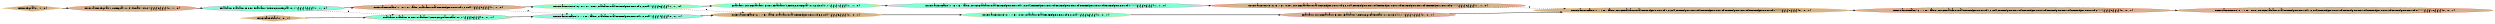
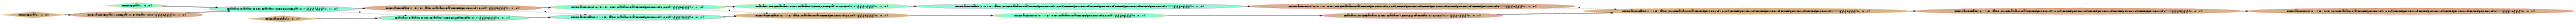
  digraph {
    rankdir=LR
    node [fillcolor=tan shape=ellipse style=filled color=darkorange]
    edge [style=bold]
    n1 [label="Assert.assertFalse(\"6 > 7 => false\",evaluator.eval(TestHelpers.Row.of(6,8,null)))@@@5@@@['0', '0', '1']"]
    n2 [fillcolor=aquamarine label="Assert.assertTrue(\"8 > 7 => true\",evaluator.eval(TestHelpers.Row.of(8,8,null)))@@@6@@@['0', '0', '1']"]
    n3 [label="Evaluator structEvaluator = new Evaluator(STRUCT,greaterThan(\"s1.s2.s3.s4.i\",7))@@@7@@@['0', '0', '1']" color=deeppink]
    n4 [fillcolor=aquamarine label="Assert.assertFalse(\"7 > 7 => false\",evaluator.eval(TestHelpers.Row.of(7,8,null)))@@@4@@@['0', '0', '1']" color=deeppink]
+   n5 [fillcolor=aquamarine label="testNotEqual['1', '0', '0']" shape=diamond]
    n6 [fillcolor=aquamarine label="Evaluator evaluator = new Evaluator(STRUCT,notEqual(\"x\",7))@@@4@@@['1', '1', '0']" color=deeppink]
    n7 [label="Assert.assertFalse(\"7 != 7 => false\",evaluator.eval(TestHelpers.Row.of(7,8,null)))@@@5@@@['1', '1', '0']" color=red]
    n8 [fillcolor=aquamarine label="Evaluator evaluator = new Evaluator(STRUCT,greaterThan(\"x\",7))@@@3@@@['0', '0', '1']" color=red]
    n9 [label="testNotEqual['0', '1', '0']" shape=diamond]
    n10 [label="Assert.assertEquals(1,notEqual(\"x\",5).literals().size())@@@3@@@['0', '1', '0']" color=red]
    n11 [fillcolor=aquamarine label="Assert.assertTrue(\"6 != 7 => true\",evaluator.eval(TestHelpers.Row.of(6,8,null)))@@@6@@@['1', '1', '0']"]
    n12 [label="Assert.assertFalse(\"6 > 7 => false\",structEvaluator.eval(TestHelpers.Row.of(7,8,null,TestHelpers.Row.of(TestHelpers.Row.of(TestHelpers.Row.of(TestHelpers.Row.of(6)))))))@@@9@@@['0', '0', '1']" color=red]
    n13 [label="Assert.assertTrue(\"8 > 7 => true\",structEvaluator.eval(TestHelpers.Row.of(7,8,null,TestHelpers.Row.of(TestHelpers.Row.of(TestHelpers.Row.of(TestHelpers.Row.of(8)))))))@@@10@@@['0', '0', '1']" color=red]
    n14 [label="Assert.assertFalse(\"7 > 7 => false\",structEvaluator.eval(TestHelpers.Row.of(7,8,null,TestHelpers.Row.of(TestHelpers.Row.of(TestHelpers.Row.of(TestHelpers.Row.of(7)))))))@@@8@@@['0', '0', '1']"]
    n15 [label="Assert.assertTrue(\"6 != 7 => true\",structEvaluator.eval(TestHelpers.Row.of(6,8,null,TestHelpers.Row.of(TestHelpers.Row.of(TestHelpers.Row.of(TestHelpers.Row.of(6)))))))@@@9@@@['1', '1', '0']" color=red]
    n16 [fillcolor=aquamarine label="Evaluator structEvaluator = new Evaluator(STRUCT,notEqual(\"s1.s2.s3.s4.i\",7))@@@7@@@['1', '1', '0']"]
    n17 [fillcolor=aquamarine label="Assert.assertFalse(\"7 != 7 => false\",structEvaluator.eval(TestHelpers.Row.of(7,8,null,TestHelpers.Row.of(TestHelpers.Row.of(TestHelpers.Row.of(TestHelpers.Row.of(7)))))))@@@8@@@['1', '1', '0']" color=deeppink]
    n18 [label="testGreaterThan['0', '0', '1']" shape=diamond]
    n1 -> n2
    n2 -> n3
    n3 -> n14
    n4 -> n1
+   n5 -> n6
    n6 -> n7
    n6 -> n8 [label=0 style=dashed]
    n7 -> n4 [label=0 style=dashed]
    n7 -> n11
    n8 -> n4
    n9 -> n10
    n10 -> n6
    n11 -> n1 [label=0 style=dashed]
    n11 -> n16
    n12 -> n13
    n14 -> n12
    n15 -> n14 [label=0 style=dashed]
    n16 -> n17
    n17 -> n15
    n18 -> n8
  }
